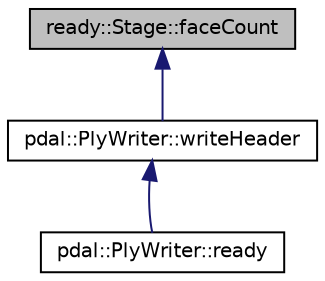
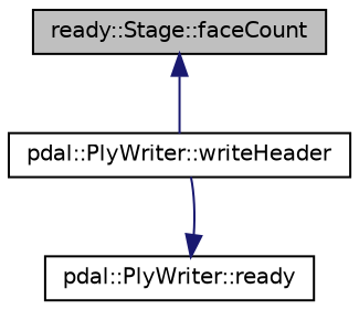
  digraph {
    rankdir=TB
    node [color=black fillcolor=white fontname=Helvetica fontsize=10 shape=record style=filled]
    edge [color=midnightblue dir=back fontname=Helvetica fontsize=10 labelfontname=Helvetica labelfontsize=10 style=solid]
    n1 [fillcolor=grey75 fontcolor=black height=0.2 label="ready::Stage::faceCount" width=0.4]
    n2 [height=0.2 label="pdal::PlyWriter::writeHeader" width=0.4]
    n3 [height=0.2 label="pdal::PlyWriter::ready" width=0.4]
    n1 -> n2
-   n2 -> n3
+   n3 -> n2
  }
